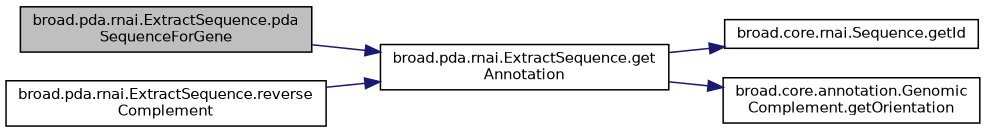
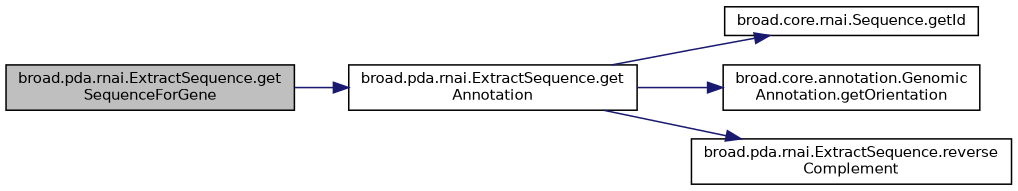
  digraph {
    rankdir=LR
    node [color=black fillcolor=white fontname=Helvetica fontsize=10 shape=record style=filled]
    edge [color=midnightblue fontname=Helvetica fontsize=10 labelfontname=Helvetica labelfontsize=10 style=solid]
-   n1 [fillcolor=grey75 fontcolor=black height=0.2 label="broad.pda.rnai.ExtractSequence.pda\lSequenceForGene" width=0.4]
+   n1 [fillcolor=grey75 fontcolor=black height=0.2 label="broad.pda.rnai.ExtractSequence.get\lSequenceForGene" width=0.4]
    n2 [height=0.2 label="broad.pda.rnai.ExtractSequence.get\lAnnotation" width=0.4]
    n3 [height=0.2 label="broad.core.rnai.Sequence.getId" width=0.4]
-   n4 [height=0.2 label="broad.core.annotation.Genomic\lComplement.getOrientation" width=0.4]
+   n4 [height=0.2 label="broad.core.annotation.Genomic\lAnnotation.getOrientation" width=0.4]
    n5 [height=0.2 label="broad.pda.rnai.ExtractSequence.reverse\lComplement" width=0.4]
    n1 -> n2
    n2 -> n3
    n2 -> n4
-   n5 -> n2
+   n2 -> n5
  }
